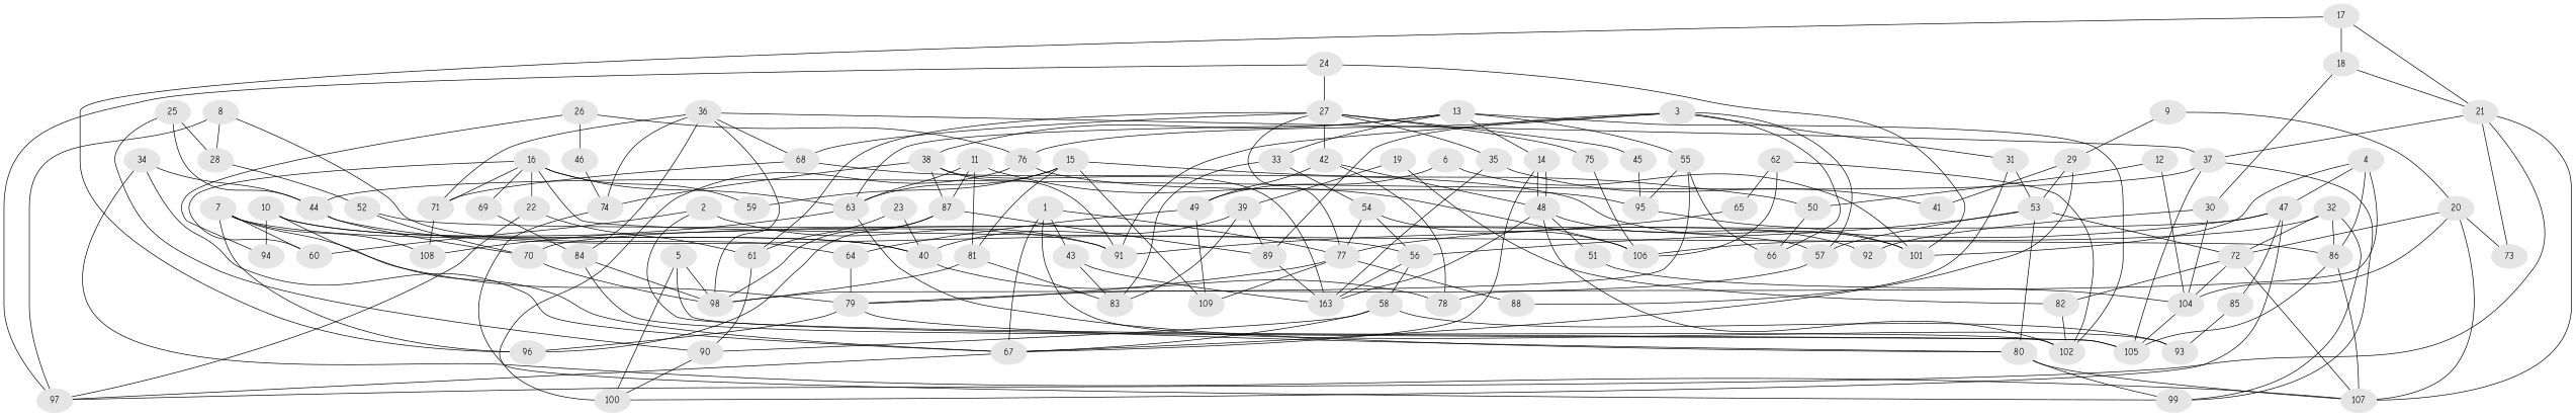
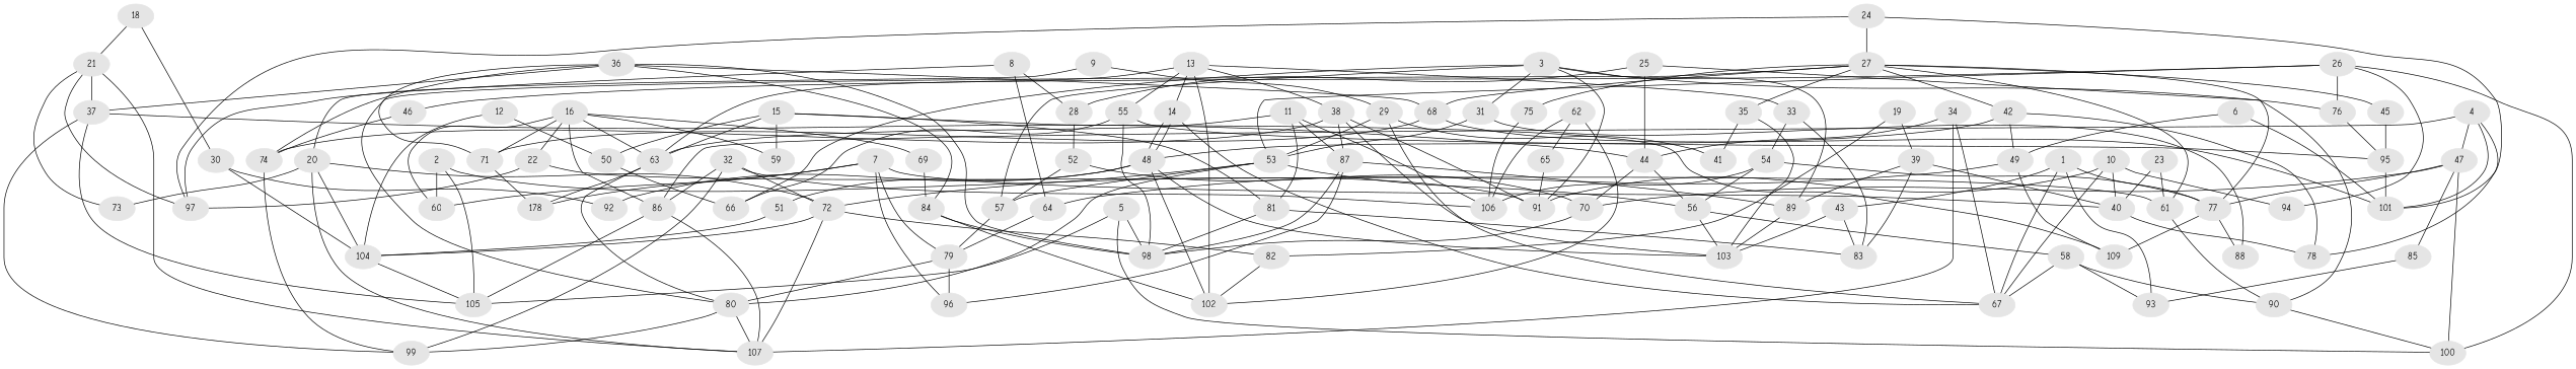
  graph {
    fontname="Comic Neue"
    node [color=gray90 fontname="Comic Neue" style=filled]
    edge [fontname="Comic Neue"]
    1
    43
    67
    77
    93
    83
-   103 [label=163]
+   103
    97
    79
    109
    88
    2
    60
    91
    105
    3
    31
    57
    66
    76
    89
    53
    95
    4
    47
    78
    86
    101
    100
    70
    85
    107
    5
    98
    6
    49
    64
    7
    40
    96
-   108
+   108 [label=178]
    80
    8
    28
    52
    9
    20
    29
    104
    72
    73
    41
    10
    94
    11
    63
    81
    87
    106
    12
    50
    13
    14
    33
    38
    55
    102
    48
    54
    74
    92
    51
    15
    59
    16
    22
    69
    71
    61
    84
-   17
    18
    21
    30
    37
    19
    39
    82
    44
    99
    90
    23
    24
    27
    35
    42
    45
    68
    75
    25
    56
    26
    46
    32
    34
    36
    58
    62
    65
    1 -- 43
    1 -- 67
    1 -- 77
    1 -- 93
    43 -- 83
    43 -- 103
-   67 -- 97
-   77 -- 79
    77 -- 109
    77 -- 88
    79 -- 96
    79 -- 80
    2 -- 60
    2 -- 91
    2 -- 105
    3 -- 91
    3 -- 31
    3 -- 57
    3 -- 66
    3 -- 76
    3 -- 89
    31 -- 88
    31 -- 53
    57 -- 79
    76 -- 95
    89 -- 103
    53 -- 57
    53 -- 80
    53 -- 72
    53 -- 56
    95 -- 101
    4 -- 47
    4 -- 78
    4 -- 86
    4 -- 101
    47 -- 77
    47 -- 100
    47 -- 70
    47 -- 85
    86 -- 105
    86 -- 107
    70 -- 98
    85 -- 93
    5 -- 105
    5 -- 100
    5 -- 98
    6 -- 101
    6 -- 49
    49 -- 109
    49 -- 64
    64 -- 79
    7 -- 79
    7 -- 60
    7 -- 40
    7 -- 96
    7 -- 108
    40 -- 78
    80 -- 107
    80 -- 99
    8 -- 97
    8 -- 64
    8 -- 28
    28 -- 52
    52 -- 57
    52 -- 70
    9 -- 20
    9 -- 29
    20 -- 107
    20 -- 104
    20 -- 72
    20 -- 73
    29 -- 67
    29 -- 53
    29 -- 41
    104 -- 105
    72 -- 107
    72 -- 104
    72 -- 82
    10 -- 67
    10 -- 91
    10 -- 40
    10 -- 94
    11 -- 63
    11 -- 81
    11 -- 87
    11 -- 106
    63 -- 108
    63 -- 80
    81 -- 83
    81 -- 98
    87 -- 89
    87 -- 98
    87 -- 96
    12 -- 104
    12 -- 50
    50 -- 66
    13 -- 63
    13 -- 14
    13 -- 33
    13 -- 38
    13 -- 55
    13 -- 102
    14 -- 67
    14 -- 48
    14 -- 48
    33 -- 83
    33 -- 54
    38 -- 103
    38 -- 91
    38 -- 87
    38 -- 74
    55 -- 66
    55 -- 95
    55 -- 98
    48 -- 103
    48 -- 102
    48 -- 92
    48 -- 51
    54 -- 77
    54 -- 106
    54 -- 56
    74 -- 99
    51 -- 104
    15 -- 109
    15 -- 63
    15 -- 81
    15 -- 50
    15 -- 59
    16 -- 60
    16 -- 86
    16 -- 63
    16 -- 59
    16 -- 22
    16 -- 69
    16 -- 71
    22 -- 97
    22 -- 61
    69 -- 84
    71 -- 108
    61 -- 90
    84 -- 98
    84 -- 102
-   17 -- 96
-   17 -- 18
-   17 -- 21
    18 -- 21
    18 -- 30
    21 -- 97
    21 -- 107
    21 -- 73
    21 -- 37
    30 -- 104
    30 -- 92
    37 -- 105
    37 -- 44
    37 -- 99
    19 -- 39
    19 -- 82
    39 -- 83
    39 -- 89
    39 -- 40
    82 -- 102
    44 -- 70
    44 -- 56
    90 -- 100
    23 -- 40
    23 -- 61
    24 -- 97
    24 -- 101
    24 -- 27
    27 -- 77
+   27 -- 80
    27 -- 61
    27 -- 35
    27 -- 42
    27 -- 45
    27 -- 68
    27 -- 75
    35 -- 103
    35 -- 41
    42 -- 78
    42 -- 49
    42 -- 48
    45 -- 95
    68 -- 101
    68 -- 71
    75 -- 106
    25 -- 28
    25 -- 44
    25 -- 90
    56 -- 103
    56 -- 58
    26 -- 76
-   76 -- 100
+   26 -- 53
+   26 -- 100
    26 -- 94
    26 -- 46
    46 -- 74
    32 -- 86
    32 -- 72
    32 -- 106
    32 -- 99
    34 -- 67
    34 -- 107
    34 -- 44
    36 -- 98
    36 -- 74
    36 -- 71
    36 -- 84
    36 -- 37
    36 -- 68
    58 -- 67
    58 -- 93
    58 -- 90
    62 -- 106
    62 -- 102
    62 -- 65
    65 -- 91
  }
